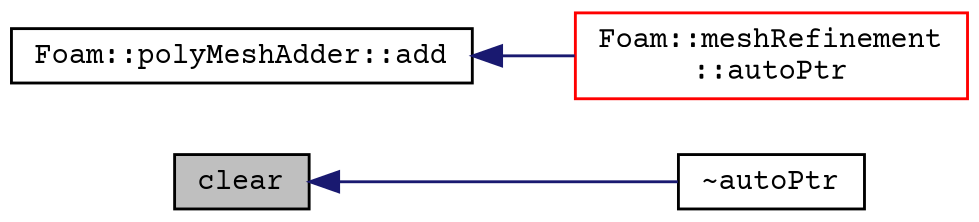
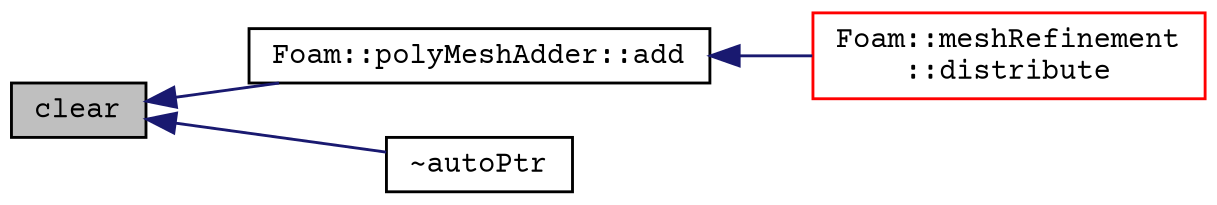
  digraph {
    fontname="Courier Prime"
    rankdir=LR
    node [color=black fontname="Courier Prime" fontsize=10 shape=record]
    edge [color=midnightblue dir=back fontname="Courier Prime" fontsize=10 labelfontname=Helvetica labelfontsize=10 style=solid]
    n1 [fillcolor=grey75 fontcolor=black height=0.2 label=clear style=filled width=0.4]
    n2 [height=0.2 label="Foam::polyMeshAdder::add" width=0.4]
    n3 [height=0.2 label="~autoPtr" width=0.4]
-   n4 [color=red height=0.2 label="Foam::meshRefinement\l::autoPtr" width=0.4]
+   n4 [color=red height=0.2 label="Foam::meshRefinement\l::distribute" width=0.4]
+   n1 -> n2
    n1 -> n3
    n2 -> n4
  }
